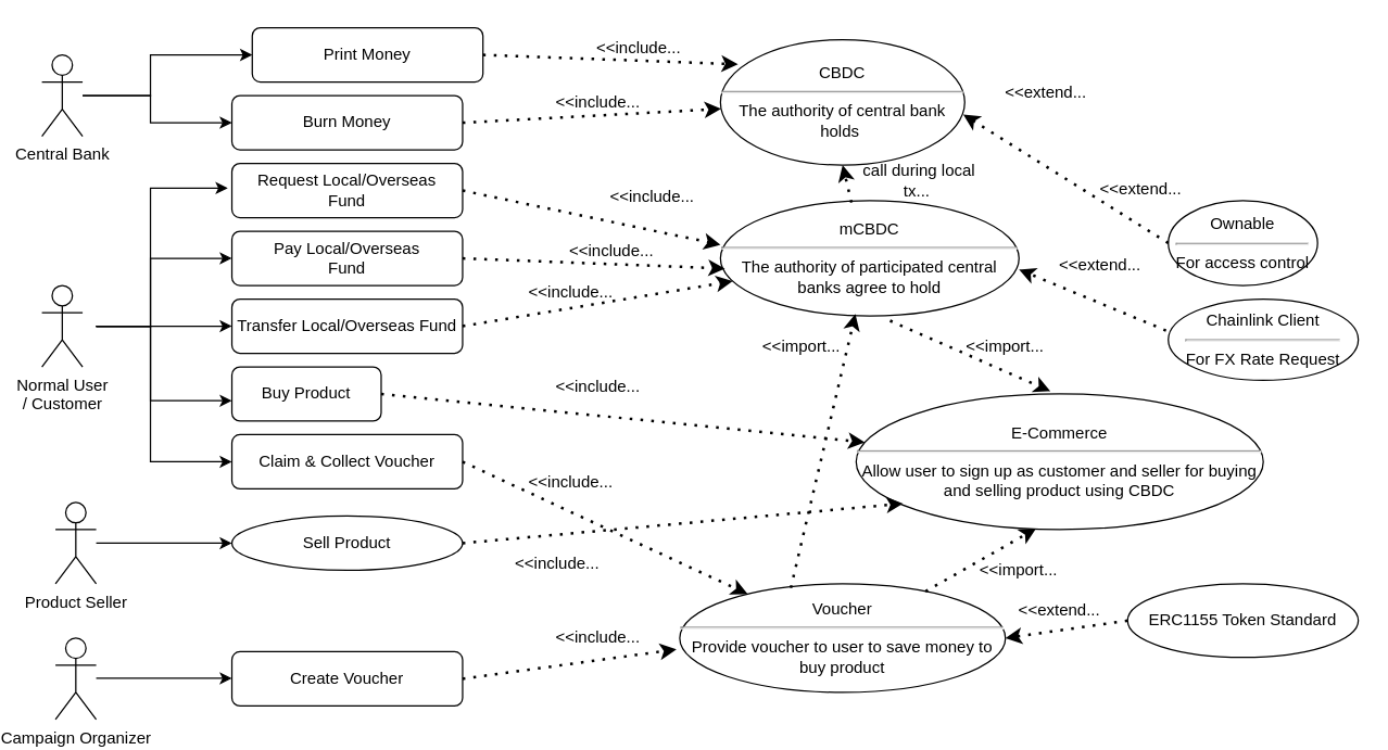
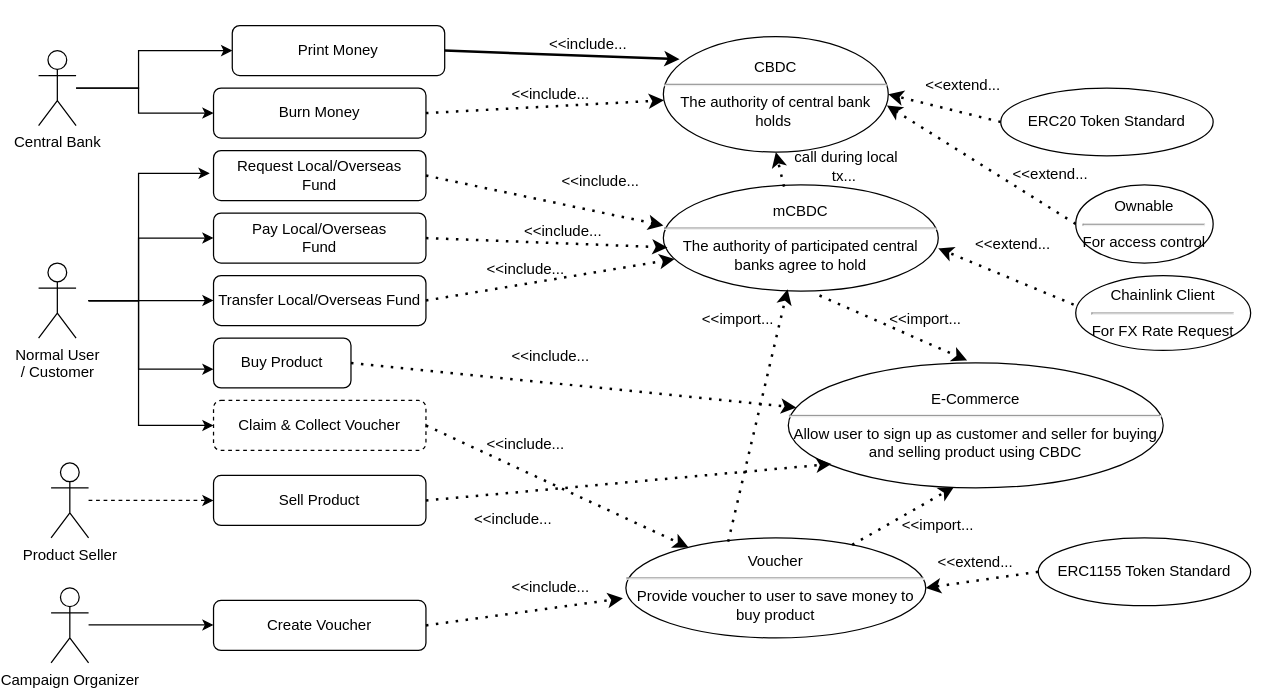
  <mxCell id="0" />
  <mxCell id="1" parent="0" />
  <mxCell id="2" style="edgeStyle=orthogonalEdgeStyle;rounded=0;orthogonalLoop=1;jettySize=auto;html=1;entryX=-0.018;entryY=0.456;entryDx=0;entryDy=0;entryPerimeter=0;" parent="1" target="4" edge="1"><mxGeometry relative="1" as="geometry"><mxPoint x="110" y="150" as="targetPoint" /><mxPoint x="60" y="240" as="sourcePoint" /><Array as="points"><mxPoint x="60" y="240" /><mxPoint x="100" y="240" /><mxPoint x="100" y="138" /></Array></mxGeometry></mxCell>
  <mxCell id="3" value="Normal User&lt;br&gt;/ Customer" style="shape=umlActor;verticalLabelPosition=bottom;verticalAlign=top;html=1;outlineConnect=0;fillColor=#FFFFFF;strokeColor=#000000;" parent="1" vertex="1"><mxGeometry x="20" y="210" width="30" height="60" as="geometry" /></mxCell>
  <mxCell id="4" value="Request Local/Overseas&lt;br&gt;Fund" style="rounded=1;whiteSpace=wrap;html=1;" parent="1" vertex="1"><mxGeometry x="160" y="120" width="170" height="40" as="geometry" /></mxCell>
  <mxCell id="5" value="Pay Local/Overseas&lt;br&gt;Fund" style="rounded=1;whiteSpace=wrap;html=1;" parent="1" vertex="1"><mxGeometry x="160" y="170" width="170" height="40" as="geometry" /></mxCell>
  <mxCell id="6" value="Transfer Local/Overseas Fund" style="rounded=1;whiteSpace=wrap;html=1;" parent="1" vertex="1"><mxGeometry x="160" y="220" width="170" height="40" as="geometry" /></mxCell>
  <mxCell id="7" value="Buy Product" style="rounded=1;whiteSpace=wrap;html=1;" parent="1" vertex="1"><mxGeometry x="160" y="270" width="110" height="40" as="geometry" /></mxCell>
- <mxCell id="8" value="Claim &amp;amp; Collect Voucher" style="rounded=1;whiteSpace=wrap;html=1;" parent="1" vertex="1"><mxGeometry x="160" y="320" width="170" height="40" as="geometry" /></mxCell>
+ <mxCell id="8" value="Claim &amp;amp; Collect Voucher" style="rounded=1;whiteSpace=wrap;html=1;dashed=1;" parent="1" vertex="1"><mxGeometry x="160" y="320" width="170" height="40" as="geometry" /></mxCell>
  <mxCell id="9" style="edgeStyle=orthogonalEdgeStyle;rounded=0;orthogonalLoop=1;jettySize=auto;html=1;" parent="1" target="5" edge="1"><mxGeometry relative="1" as="geometry"><mxPoint x="157" y="140" as="targetPoint" /><mxPoint x="60" y="240" as="sourcePoint" /><Array as="points"><mxPoint x="60" y="240" /><mxPoint x="100" y="240" /><mxPoint x="100" y="190" /></Array></mxGeometry></mxCell>
  <mxCell id="10" style="edgeStyle=orthogonalEdgeStyle;rounded=0;orthogonalLoop=1;jettySize=auto;html=1;entryX=0;entryY=0.5;entryDx=0;entryDy=0;" parent="1" target="6" edge="1"><mxGeometry relative="1" as="geometry"><mxPoint x="160" y="234" as="targetPoint" /><mxPoint x="60" y="240" as="sourcePoint" /><Array as="points"><mxPoint x="60" y="240" /></Array></mxGeometry></mxCell>
  <mxCell id="11" style="edgeStyle=orthogonalEdgeStyle;rounded=0;orthogonalLoop=1;jettySize=auto;html=1;" parent="1" target="7" edge="1"><mxGeometry relative="1" as="geometry"><mxPoint x="160" y="240" as="targetPoint" /><mxPoint x="60" y="240" as="sourcePoint" /><Array as="points"><mxPoint x="60" y="240" /><mxPoint x="100" y="240" /><mxPoint x="100" y="295" /></Array></mxGeometry></mxCell>
  <mxCell id="12" style="edgeStyle=orthogonalEdgeStyle;rounded=0;orthogonalLoop=1;jettySize=auto;html=1;" parent="1" target="8" edge="1"><mxGeometry relative="1" as="geometry"><mxPoint x="160" y="297.5" as="targetPoint" /><mxPoint x="60" y="240" as="sourcePoint" /><Array as="points"><mxPoint x="100" y="240" /><mxPoint x="100" y="340" /></Array></mxGeometry></mxCell>
  <mxCell id="13" style="edgeStyle=orthogonalEdgeStyle;rounded=0;orthogonalLoop=1;jettySize=auto;html=1;entryX=0;entryY=0.5;entryDx=0;entryDy=0;" parent="1" source="15" target="16" edge="1"><mxGeometry relative="1" as="geometry"><Array as="points"><mxPoint x="100" y="70" /><mxPoint x="100" y="40" /></Array></mxGeometry></mxCell>
  <mxCell id="14" style="edgeStyle=orthogonalEdgeStyle;rounded=0;orthogonalLoop=1;jettySize=auto;html=1;entryX=0;entryY=0.5;entryDx=0;entryDy=0;" parent="1" source="15" target="17" edge="1"><mxGeometry relative="1" as="geometry"><Array as="points"><mxPoint x="100" y="70" /><mxPoint x="100" y="90" /></Array></mxGeometry></mxCell>
  <mxCell id="15" value="Central Bank" style="shape=umlActor;verticalLabelPosition=bottom;verticalAlign=top;html=1;outlineConnect=0;" parent="1" vertex="1"><mxGeometry x="20" y="40" width="30" height="60" as="geometry" /></mxCell>
  <mxCell id="16" value="Print Money" style="rounded=1;whiteSpace=wrap;html=1;" parent="1" vertex="1"><mxGeometry x="175" y="20" width="170" height="40" as="geometry" /></mxCell>
  <mxCell id="17" value="Burn Money" style="rounded=1;whiteSpace=wrap;html=1;" parent="1" vertex="1"><mxGeometry x="160" y="70" width="170" height="40" as="geometry" /></mxCell>
- <mxCell id="18" value="" style="edgeStyle=orthogonalEdgeStyle;rounded=0;orthogonalLoop=1;jettySize=auto;html=1;" parent="1" source="19" target="20" edge="1"><mxGeometry relative="1" as="geometry" /></mxCell>
+ <mxCell id="18" value="" style="edgeStyle=orthogonalEdgeStyle;rounded=0;orthogonalLoop=1;jettySize=auto;html=1;dashed=1;" parent="1" source="19" target="20" edge="1"><mxGeometry relative="1" as="geometry" /></mxCell>
  <mxCell id="19" value="Product Seller" style="shape=umlActor;verticalLabelPosition=bottom;verticalAlign=top;html=1;outlineConnect=0;" parent="1" vertex="1"><mxGeometry x="30" y="370" width="30" height="60" as="geometry" /></mxCell>
- <mxCell id="20" value="Sell Product" style="ellipse;whiteSpace=wrap;html=1;" parent="1" vertex="1"><mxGeometry x="160" y="380" width="170" height="40" as="geometry" /></mxCell>
+ <mxCell id="20" value="Sell Product" style="rounded=1;whiteSpace=wrap;html=1;" parent="1" vertex="1"><mxGeometry x="160" y="380" width="170" height="40" as="geometry" /></mxCell>
  <mxCell id="21" value="Campaign Organizer" style="shape=umlActor;verticalLabelPosition=bottom;verticalAlign=top;html=1;outlineConnect=0;" parent="1" vertex="1"><mxGeometry x="30" y="470" width="30" height="60" as="geometry" /></mxCell>
  <mxCell id="22" value="Create Voucher" style="rounded=1;whiteSpace=wrap;html=1;" parent="1" vertex="1"><mxGeometry x="160" y="480" width="170" height="40" as="geometry" /></mxCell>
  <mxCell id="23" value="" style="edgeStyle=orthogonalEdgeStyle;rounded=0;orthogonalLoop=1;jettySize=auto;html=1;" parent="1" edge="1"><mxGeometry relative="1" as="geometry"><mxPoint x="60" y="499.66" as="sourcePoint" /><mxPoint x="160" y="499.66" as="targetPoint" /></mxGeometry></mxCell>
- <mxCell id="24" value="" style="endArrow=classic;dashed=1;html=1;dashPattern=1 3;strokeWidth=2;rounded=0;exitX=1;exitY=0.5;exitDx=0;exitDy=0;entryX=0.072;entryY=0.196;entryDx=0;entryDy=0;entryPerimeter=0;endFill=1;" parent="1" source="16" target="26" edge="1"><mxGeometry width="50" height="50" relative="1" as="geometry"><mxPoint x="340" y="40" as="sourcePoint" /><mxPoint x="530" y="70" as="targetPoint" /></mxGeometry></mxCell>
+ <mxCell id="24" value="" style="endArrow=classic;dashed=0;html=1;dashPattern=1 3;strokeWidth=2;rounded=0;exitX=1;exitY=0.5;exitDx=0;exitDy=0;entryX=0.072;entryY=0.196;entryDx=0;entryDy=0;entryPerimeter=0;endFill=1;" parent="1" source="16" target="26" edge="1"><mxGeometry width="50" height="50" relative="1" as="geometry"><mxPoint x="340" y="40" as="sourcePoint" /><mxPoint x="530" y="70" as="targetPoint" /></mxGeometry></mxCell>
  <mxCell id="25" value="" style="endArrow=classic;dashed=1;html=1;dashPattern=1 3;strokeWidth=2;rounded=0;exitX=1;exitY=0.5;exitDx=0;exitDy=0;endFill=1;" parent="1" source="17" target="26" edge="1"><mxGeometry width="50" height="50" relative="1" as="geometry"><mxPoint x="334" y="90" as="sourcePoint" /><mxPoint x="524" y="100" as="targetPoint" /></mxGeometry></mxCell>
  <mxCell id="26" value="CBDC&lt;br&gt;&lt;hr&gt;The authority of central bank holds&amp;nbsp;" style="ellipse;whiteSpace=wrap;html=1;" parent="1" vertex="1"><mxGeometry x="520" y="28.75" width="180" height="92.5" as="geometry" /></mxCell>
  <mxCell id="27" value="mCBDC&lt;br&gt;&lt;hr&gt;The authority of participated central banks agree to hold" style="ellipse;whiteSpace=wrap;html=1;" parent="1" vertex="1"><mxGeometry x="520" y="147.5" width="220" height="85" as="geometry" /></mxCell>
  <mxCell id="28" value="" style="endArrow=classic;dashed=1;html=1;dashPattern=1 3;strokeWidth=2;rounded=0;entryX=0;entryY=0.382;entryDx=0;entryDy=0;entryPerimeter=0;exitX=1;exitY=0.5;exitDx=0;exitDy=0;endFill=1;" parent="1" source="4" target="27" edge="1"><mxGeometry width="50" height="50" relative="1" as="geometry"><mxPoint x="330" y="137.5" as="sourcePoint" /><mxPoint x="520" y="147.5" as="targetPoint" /></mxGeometry></mxCell>
  <mxCell id="29" value="" style="endArrow=classic;dashed=1;html=1;dashPattern=1 3;strokeWidth=2;rounded=0;entryX=0.015;entryY=0.588;entryDx=0;entryDy=0;entryPerimeter=0;exitX=1;exitY=0.5;exitDx=0;exitDy=0;endFill=1;" parent="1" source="5" target="27" edge="1"><mxGeometry width="50" height="50" relative="1" as="geometry"><mxPoint x="330" y="190" as="sourcePoint" /><mxPoint x="520" y="230" as="targetPoint" /></mxGeometry></mxCell>
  <mxCell id="30" value="" style="endArrow=classic;dashed=1;html=1;dashPattern=1 3;strokeWidth=2;rounded=0;exitX=1;exitY=0.5;exitDx=0;exitDy=0;endFill=1;" parent="1" source="6" target="27" edge="1"><mxGeometry width="50" height="50" relative="1" as="geometry"><mxPoint x="340" y="240" as="sourcePoint" /><mxPoint x="533" y="247" as="targetPoint" /></mxGeometry></mxCell>
  <mxCell id="31" value="E-Commerce&lt;br&gt;&lt;hr&gt;Allow user to sign up as customer and seller for buying and selling product using CBDC" style="ellipse;whiteSpace=wrap;html=1;" parent="1" vertex="1"><mxGeometry x="620" y="290" width="300" height="100" as="geometry" /></mxCell>
  <mxCell id="32" value="" style="endArrow=classic;dashed=1;html=1;dashPattern=1 3;strokeWidth=2;rounded=0;exitX=1;exitY=0.5;exitDx=0;exitDy=0;entryX=0.115;entryY=0.808;entryDx=0;entryDy=0;entryPerimeter=0;endFill=1;" parent="1" source="20" target="31" edge="1"><mxGeometry width="50" height="50" relative="1" as="geometry"><mxPoint x="330" y="403" as="sourcePoint" /><mxPoint x="529" y="370" as="targetPoint" /></mxGeometry></mxCell>
  <mxCell id="33" value="" style="endArrow=classic;dashed=1;html=1;dashPattern=1 3;strokeWidth=2;rounded=0;exitX=1;exitY=0.5;exitDx=0;exitDy=0;endFill=1;" parent="1" source="7" target="31" edge="1"><mxGeometry width="50" height="50" relative="1" as="geometry"><mxPoint x="360" y="289" as="sourcePoint" /><mxPoint x="558" y="240" as="targetPoint" /></mxGeometry></mxCell>
  <mxCell id="34" value="Voucher&lt;hr&gt;Provide voucher to user to save money to buy product" style="ellipse;whiteSpace=wrap;html=1;" parent="1" vertex="1"><mxGeometry x="490" y="430" width="240" height="80" as="geometry" /></mxCell>
  <mxCell id="35" value="" style="endArrow=classic;dashed=1;html=1;dashPattern=1 3;strokeWidth=2;rounded=0;exitX=1;exitY=0.5;exitDx=0;exitDy=0;entryX=-0.01;entryY=0.604;entryDx=0;entryDy=0;entryPerimeter=0;endFill=1;" parent="1" source="22" target="34" edge="1"><mxGeometry width="50" height="50" relative="1" as="geometry"><mxPoint x="334" y="494.5" as="sourcePoint" /><mxPoint x="539" y="445.5" as="targetPoint" /></mxGeometry></mxCell>
  <mxCell id="36" value="" style="endArrow=classic;dashed=1;html=1;dashPattern=1 3;strokeWidth=2;rounded=0;exitX=1;exitY=0.5;exitDx=0;exitDy=0;endFill=1;" parent="1" source="8" target="34" edge="1"><mxGeometry width="50" height="50" relative="1" as="geometry"><mxPoint x="342" y="342" as="sourcePoint" /><mxPoint x="500" y="320" as="targetPoint" /></mxGeometry></mxCell>
  <mxCell id="37" value="&amp;lt;&amp;lt;include..." style="text;html=1;align=center;verticalAlign=middle;whiteSpace=wrap;rounded=0;" parent="1" vertex="1"><mxGeometry x="400" y="60" width="60" height="30" as="geometry" /></mxCell>
  <mxCell id="38" value="&amp;lt;&amp;lt;include..." style="text;html=1;align=center;verticalAlign=middle;whiteSpace=wrap;rounded=0;" parent="1" vertex="1"><mxGeometry x="430" y="20" width="60" height="30" as="geometry" /></mxCell>
  <mxCell id="39" value="&amp;lt;&amp;lt;include..." style="text;html=1;align=center;verticalAlign=middle;whiteSpace=wrap;rounded=0;" parent="1" vertex="1"><mxGeometry x="440" y="130" width="60" height="30" as="geometry" /></mxCell>
  <mxCell id="40" value="&amp;lt;&amp;lt;include..." style="text;html=1;align=center;verticalAlign=middle;whiteSpace=wrap;rounded=0;" parent="1" vertex="1"><mxGeometry x="410" y="170" width="60" height="30" as="geometry" /></mxCell>
  <mxCell id="41" value="&amp;lt;&amp;lt;include..." style="text;html=1;align=center;verticalAlign=middle;whiteSpace=wrap;rounded=0;" parent="1" vertex="1"><mxGeometry x="380" y="200" width="60" height="30" as="geometry" /></mxCell>
  <mxCell id="42" value="&amp;lt;&amp;lt;include..." style="text;html=1;align=center;verticalAlign=middle;whiteSpace=wrap;rounded=0;" parent="1" vertex="1"><mxGeometry x="400" y="270" width="60" height="30" as="geometry" /></mxCell>
  <mxCell id="43" value="&amp;lt;&amp;lt;include..." style="text;html=1;align=center;verticalAlign=middle;whiteSpace=wrap;rounded=0;" parent="1" vertex="1"><mxGeometry x="380" y="340" width="60" height="30" as="geometry" /></mxCell>
  <mxCell id="44" value="&amp;lt;&amp;lt;include..." style="text;html=1;align=center;verticalAlign=middle;whiteSpace=wrap;rounded=0;" parent="1" vertex="1"><mxGeometry x="370" y="400" width="60" height="30" as="geometry" /></mxCell>
  <mxCell id="45" value="&amp;lt;&amp;lt;include..." style="text;html=1;align=center;verticalAlign=middle;whiteSpace=wrap;rounded=0;" parent="1" vertex="1"><mxGeometry x="400" y="455" width="60" height="30" as="geometry" /></mxCell>
+ <mxCell id="46" value="ERC20 Token Standard" style="ellipse;whiteSpace=wrap;html=1;" parent="1" vertex="1"><mxGeometry x="790" y="70" width="170" height="54.25" as="geometry" /></mxCell>
  <mxCell id="47" value="Ownable&lt;hr&gt;For access control" style="ellipse;whiteSpace=wrap;html=1;" parent="1" vertex="1"><mxGeometry x="850" y="147.5" width="110" height="62.5" as="geometry" /></mxCell>
  <mxCell id="48" value="Chainlink Client&lt;hr&gt;For FX Rate Request" style="ellipse;whiteSpace=wrap;html=1;" parent="1" vertex="1"><mxGeometry x="850" y="220" width="140" height="60" as="geometry" /></mxCell>
  <mxCell id="49" value="&amp;lt;&amp;lt;extend..." style="text;html=1;align=center;verticalAlign=middle;whiteSpace=wrap;rounded=0;" parent="1" vertex="1"><mxGeometry x="730" y="53" width="60" height="30" as="geometry" /></mxCell>
+ <mxCell id="50" value="" style="endArrow=classic;dashed=1;html=1;dashPattern=1 3;strokeWidth=2;rounded=0;exitX=0;exitY=0.5;exitDx=0;exitDy=0;entryX=1;entryY=0.5;entryDx=0;entryDy=0;endFill=1;" parent="1" source="46" target="26" edge="1"><mxGeometry width="50" height="50" relative="1" as="geometry"><mxPoint x="903" y="124.25" as="sourcePoint" /><mxPoint x="700" y="102.25" as="targetPoint" /></mxGeometry></mxCell>
  <mxCell id="51" value="" style="endArrow=classic;dashed=1;html=1;dashPattern=1 3;strokeWidth=2;rounded=0;exitX=0;exitY=0.5;exitDx=0;exitDy=0;entryX=0.994;entryY=0.597;entryDx=0;entryDy=0;endFill=1;entryPerimeter=0;" parent="1" source="47" target="26" edge="1"><mxGeometry width="50" height="50" relative="1" as="geometry"><mxPoint x="800" y="107" as="sourcePoint" /><mxPoint x="710" y="100" as="targetPoint" /></mxGeometry></mxCell>
  <mxCell id="52" value="&amp;lt;&amp;lt;extend..." style="text;html=1;align=center;verticalAlign=middle;whiteSpace=wrap;rounded=0;" parent="1" vertex="1"><mxGeometry x="800" y="124.25" width="60" height="30" as="geometry" /></mxCell>
  <mxCell id="53" value="" style="endArrow=classic;dashed=1;html=1;dashPattern=1 3;strokeWidth=2;rounded=0;exitX=-0.012;exitY=0.387;exitDx=0;exitDy=0;entryX=-0.012;entryY=0.387;entryDx=0;entryDy=0;endFill=1;exitPerimeter=0;entryPerimeter=0;" parent="1" edge="1" source="48"><mxGeometry width="50" height="50" relative="1" as="geometry"><mxPoint x="891" y="274.25" as="sourcePoint" /><mxPoint x="740" y="198.25" as="targetPoint" /></mxGeometry></mxCell>
  <mxCell id="54" value="&amp;lt;&amp;lt;extend..." style="text;html=1;align=center;verticalAlign=middle;whiteSpace=wrap;rounded=0;" parent="1" vertex="1"><mxGeometry x="770" y="180" width="60" height="30" as="geometry" /></mxCell>
  <mxCell id="55" value="" style="endArrow=classic;dashed=1;html=1;dashPattern=1 3;strokeWidth=2;rounded=0;exitX=0.568;exitY=1.041;exitDx=0;exitDy=0;entryX=0.477;entryY=-0.02;entryDx=0;entryDy=0;endFill=1;exitPerimeter=0;entryPerimeter=0;" parent="1" source="27" target="31" edge="1"><mxGeometry width="50" height="50" relative="1" as="geometry"><mxPoint x="908" y="370" as="sourcePoint" /><mxPoint x="800" y="325.25" as="targetPoint" /></mxGeometry></mxCell>
  <mxCell id="56" value="" style="endArrow=classic;dashed=1;html=1;dashPattern=1 3;strokeWidth=2;rounded=0;endFill=1;entryX=0.442;entryY=0.992;entryDx=0;entryDy=0;entryPerimeter=0;" parent="1" source="34" target="31" edge="1"><mxGeometry width="50" height="50" relative="1" as="geometry"><mxPoint x="655" y="246" as="sourcePoint" /><mxPoint x="653" y="278" as="targetPoint" /></mxGeometry></mxCell>
  <mxCell id="57" value="&amp;lt;&amp;lt;import..." style="text;html=1;align=center;verticalAlign=middle;whiteSpace=wrap;rounded=0;" parent="1" vertex="1"><mxGeometry x="700" y="240" width="60" height="30" as="geometry" /></mxCell>
  <mxCell id="58" value="&amp;lt;&amp;lt;import..." style="text;html=1;align=center;verticalAlign=middle;whiteSpace=wrap;rounded=0;" parent="1" vertex="1"><mxGeometry x="710" y="405" width="60" height="30" as="geometry" /></mxCell>
  <mxCell id="59" value="" style="endArrow=classic;dashed=1;html=1;dashPattern=1 3;strokeWidth=2;rounded=0;exitX=0.341;exitY=0.037;exitDx=0;exitDy=0;entryX=0.452;entryY=0.983;entryDx=0;entryDy=0;endFill=1;exitPerimeter=0;entryPerimeter=0;" parent="1" source="34" target="27" edge="1"><mxGeometry width="50" height="50" relative="1" as="geometry"><mxPoint x="653" y="278" as="sourcePoint" /><mxPoint x="655" y="246" as="targetPoint" /></mxGeometry></mxCell>
  <mxCell id="60" value="&amp;lt;&amp;lt;import..." style="text;html=1;align=center;verticalAlign=middle;whiteSpace=wrap;rounded=0;" parent="1" vertex="1"><mxGeometry x="550" y="240" width="60" height="30" as="geometry" /></mxCell>
  <mxCell id="61" value="" style="endArrow=classic;dashed=1;html=1;dashPattern=1 3;strokeWidth=2;rounded=0;exitX=0.439;exitY=0.016;exitDx=0;exitDy=0;entryX=0.5;entryY=1;entryDx=0;entryDy=0;endFill=1;exitPerimeter=0;" parent="1" source="27" target="26" edge="1"><mxGeometry width="50" height="50" relative="1" as="geometry"><mxPoint x="700" y="173.25" as="sourcePoint" /><mxPoint x="582" y="121.25" as="targetPoint" /></mxGeometry></mxCell>
  <mxCell id="62" value="&amp;nbsp;call during local tx..." style="text;html=1;align=center;verticalAlign=middle;whiteSpace=wrap;rounded=0;" parent="1" vertex="1"><mxGeometry x="610" y="117.5" width="110" height="30" as="geometry" /></mxCell>
  <mxCell id="63" value="ERC1155 Token Standard" style="ellipse;whiteSpace=wrap;html=1;" parent="1" vertex="1"><mxGeometry x="820" y="430" width="170" height="54.25" as="geometry" /></mxCell>
  <mxCell id="64" value="" style="endArrow=classic;dashed=1;html=1;dashPattern=1 3;strokeWidth=2;rounded=0;exitX=0;exitY=0.5;exitDx=0;exitDy=0;entryX=0;entryY=0.5;entryDx=0;entryDy=0;endFill=1;" parent="1" edge="1" source="63"><mxGeometry width="50" height="50" relative="1" as="geometry"><mxPoint x="838" y="514.75" as="sourcePoint" /><mxPoint x="730" y="470" as="targetPoint" /></mxGeometry></mxCell>
  <mxCell id="65" value="&amp;lt;&amp;lt;extend..." style="text;html=1;align=center;verticalAlign=middle;whiteSpace=wrap;rounded=0;" parent="1" vertex="1"><mxGeometry x="740" y="435" width="60" height="30" as="geometry" /></mxCell>
